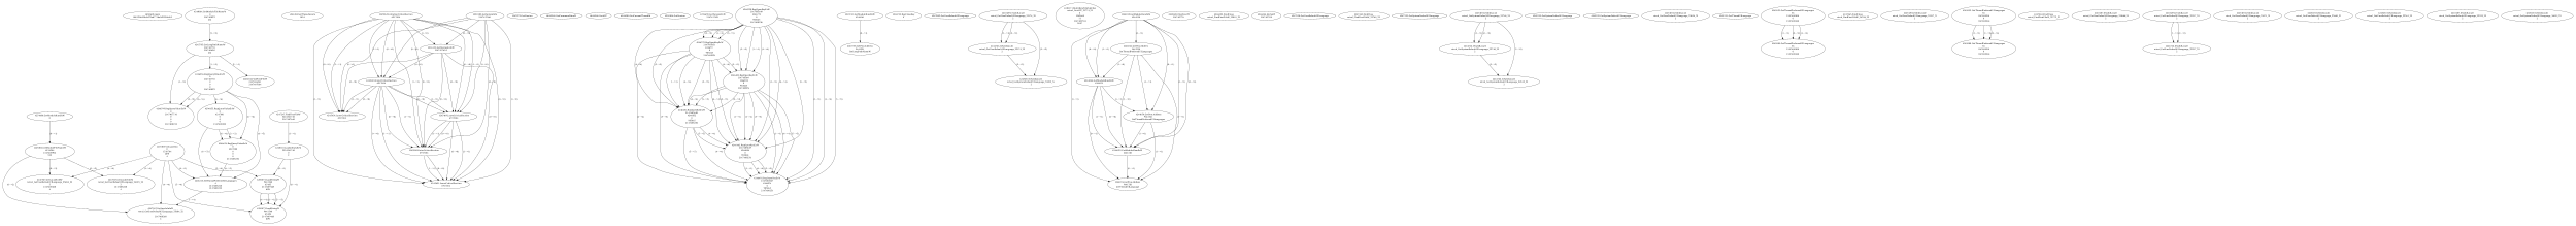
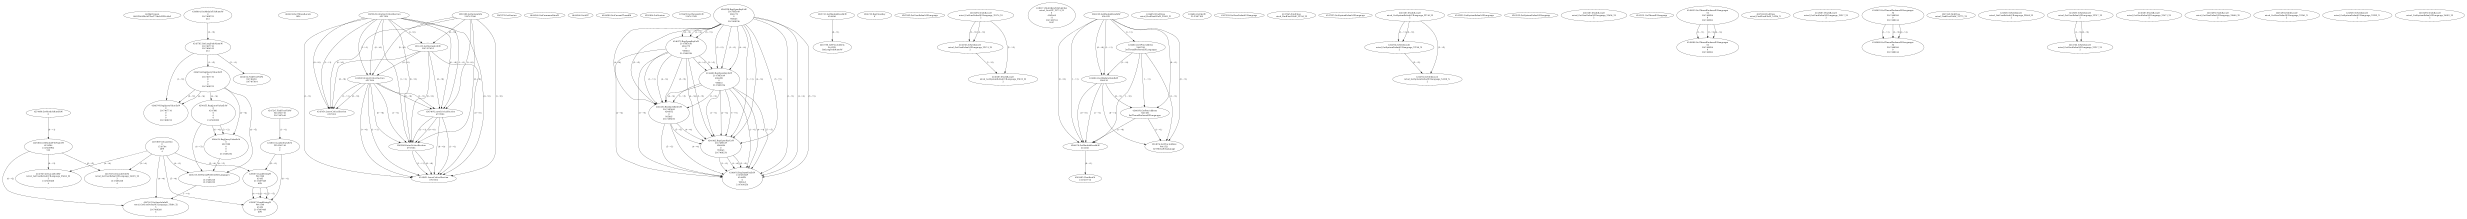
  digraph {
    fontname="PT Serif"
    node [fontname="PT Serif"]
    edge [fontname="PT Serif"]
    n1 [label="6850628.main\n00013b0490c8d79ad771da5d99544dc2"]
    n2 [label="4254480.GetModuleHandleW\n0"]
    n3 [label="4243306.GetModuleFileNameW\n4194304\n2147408904\n522"]
    n4 [label="4247567.GetLocaleInfoW\nretval_GetUserDefaultUILanguage_33484_32\n3\n2147408268\n4"]
    n5 [label="4247567.GetLocaleInfoW\nretval_GetUserDefaultUILanguage_34225_32\n3\n2147408268\n4"]
    n6 [label="4247567.GetLocaleInfoW\nretval_GetUserDefaultUILanguage_33684_32\n3\n2147408268\n4"]
    n7 [label="6844434.SetThreadLocale\n1024"]
    n8 [label="4243965.InitializeCriticalSection\n6917004"]
    n9 [label="4214413.GetStartupInfoW\n2147417624"]
    n10 [label="4245418.EnterCriticalSection\n6917004"]
    n11 [label="4245469.LeaveCriticalSection\n6917004"]
    n12 [label="4245454.LeaveCriticalSection\n6917004"]
    n13 [label="4245580.EnterCriticalSection\n6917004"]
    n14 [label="4245621.LeaveCriticalSection\n6917004"]
    n15 [label="4250188.GetSystemInfo\n2147417660"]
    n16 [label="4243979.GetVersion\n"]
    n17 [label="6844540.GetCommandLineW\n"]
    n18 [label="6844560.GetACP\n"]
    n19 [label="6844580.GetCurrentThreadId\n"]
    n20 [label="4250204.GetVersion\n"]
    n21 [label="4276690.GetVersionExW\n2147417420"]
    n22 [label="4248064.GetModuleFileNameW\n0\n2147408370\n261"]
    n23 [label="4245785.GetLongPathNameW\n2147407710\n2147406542\n261"]
    n24 [label="4246556.RegQueryValueExW\n0\n2147407710\n0\n0\n0\n2147408232"]
    n25 [label="4246599.RegQueryValueExW\n0\n2147407710\n0\n0\n0\n2147408232"]
    n26 [label="4246014.FindFirstFileW\n2147406542\n2147407064"]
    n27 [label="4215383.VirtualAlloc\n0\n1310704\n4096\n4"]
    n28 [label="4250073.LoadStringW\n9441340\n65485\n2147409468\n4096"]
    n29 [label="4250073.LoadStringW\n9441340\n65484\n2147409468\n4096"]
    n30 [label="4245215.SetThreadPreferredUILanguages\n4\n2147408220\n2147408232"]
    n31 [label="4246338.RegOpenKeyExW\n2147483649\n4246772\n0\n983065\n2147408236"]
    n32 [label="4246372.RegOpenKeyExW\n2147483650\n4246772\n0\n983065\n2147408236"]
    n33 [label="4246402.RegOpenKeyExW\n2147483649\n4246832\n0\n983065\n2147408236"]
    n34 [label="4246432.RegOpenKeyExW\n2147483650\n4246832\n0\n983065\n2147408236"]
    n35 [label="4246462.RegOpenKeyExW\n2147483649\n4246884\n0\n983065\n2147408236"]
    n36 [label="4246492.RegOpenKeyExW\n2147483649\n4246936\n0\n983065\n2147408236"]
    n37 [label="4245741.GetModuleHandleW\n4246160"]
    n38 [label="4245758.GetProcAddress\n9441320\nGetLongPathNameW"]
    n39 [label="4296635.RegQueryValueExW\n0\n4247000\n0\n0\n0\n2147408232"]
    n40 [label="4246676.RegQueryValueExW\n0\n4247000\n0\n0\n0\n2147408232"]
    n41 [label="4246722.RegCloseKey\n0"]
    n42 [label="4247883.GetUserDefaultUILanguage\n"]
    n43 [label="4245487.IsValidLocale\nretval_GetUserDefaultUILanguage_33174_32\n2"]
    n44 [label="4244766.IsValidLocale\nretval_GetUserDefaultUILanguage_33174_32\n2"]
    n45 [label="4245487.IsValidLocale\nretval_GetSystemDefaultUILanguage_33813_32\n2"]
    n46 [label="4250171.MultiByteToWideChar\nretval_GetACP_32774_32\n0\n4243668\n11\n2147403704\n2047"]
    n47 [label="4244018.GetModuleHandleW\n4244120"]
    n48 [label="4244024.GetProcAddress\n9441320\nGetThreadPreferredUILanguages"]
    n49 [label="4244044.GetModuleHandleW\n4244120"]
    n50 [label="4244050.GetProcAddress\n9441320\nSetThreadPreferredUILanguages"]
    n51 [label="4244070.GetModuleHandleW\n4244120"]
    n52 [label="4244076.GetProcAddress\n9441320\nGetThreadUILanguage"]
    n53 [label="4245683.CharNextW\n2147407716"]
    n54 [label="4246032.FindClose\nretval_FindFirstFileW_32801_32"]
    n55 [label="4246044.lstrlenW\n2147407108"]
    n56 [label="4247558.GetUserDefaultUILanguage\n"]
    n57 [label="4247247.FindFirstFileW\n3224341740\n2147407640"]
    n58 [label="4248145.LoadLibraryExW\n3224341740\n0\n2"]
    n59 [label="4247263.FindClose\nretval_FindFirstFileW_33760_32"]
    n60 [label="4247923.GetSystemDefaultUILanguage\n"]
    n61 [label="4245487.IsValidLocale\nretval_GetSystemDefaultUILanguage_33740_32\n2"]
    n62 [label="4244766.IsValidLocale\nretval_GetSystemDefaultUILanguage_33740_32\n2"]
    n63 [label="4244766.IsValidLocale\nretval_GetSystemDefaultUILanguage_34318_32\n2"]
    n64 [label="4245525.GetSystemDefaultUILanguage\n"]
    n65 [label="4245552.GetSystemDefaultUILanguage\n"]
    n66 [label="4245487.IsValidLocale\nretval_GetUserDefaultUILanguage_33694_32\n2"]
    n67 [label="4245121.GetThreadUILanguage\n"]
    n68 [label="4245059.GetThreadPreferredUILanguages\n56\n2147408200\n0\n2147408240"]
    n69 [label="4245088.GetThreadPreferredUILanguages\n56\n2147408200\n0\n2147408240"]
    n70 [label="4247263.FindClose\nretval_FindFirstFileW_34326_32"]
    n71 [label="4245487.IsValidLocale\nretval_GetUserDefaultUILanguage_32917_32\n2"]
    n72 [label="4245059.GetThreadPreferredUILanguages\n56\n2147408200\n0\n2147408244"]
    n73 [label="4245088.GetThreadPreferredUILanguages\n56\n2147408200\n0\n2147408244"]
    n74 [label="4247263.FindClose\nretval_FindFirstFileW_33773_32"]
    n75 [label="4245487.IsValidLocale\nretval_GetUserDefaultUILanguage_32868_32\n2"]
    n76 [label="4245487.IsValidLocale\nretval_GetUserDefaultUILanguage_33317_32\n2"]
    n77 [label="4244766.IsValidLocale\nretval_GetUserDefaultUILanguage_33317_32\n2"]
    n78 [label="4245487.IsValidLocale\nretval_GetUserDefaultUILanguage_33471_32\n2"]
    n79 [label="4245487.IsValidLocale\nretval_GetUserDefaultUILanguage_33600_32\n2"]
    n80 [label="4245487.IsValidLocale\nretval_GetUserDefaultUILanguage_33361_32\n2"]
    n81 [label="4245487.IsValidLocale\nretval_GetSystemDefaultUILanguage_33929_32\n2"]
    n82 [label="4245487.IsValidLocale\nretval_GetSystemDefaultUILanguage_34055_32\n2"]
    n2 -> n3 [label="(0-->1)"]
    n3 -> n4 [label="(0-->2)"]
    n3 -> n5 [label="(0-->2)"]
    n3 -> n6 [label="(0-->2)"]
    n8 -> n9 [label="(0-->0)"]
    n8 -> n10 [label="(1-->1)"]
    n8 -> n10 [label="(0-->0)"]
    n8 -> n11 [label="(1-->1)"]
    n8 -> n11 [label="(0-->0)"]
    n8 -> n12 [label="(1-->1)"]
    n8 -> n12 [label="(0-->0)"]
    n8 -> n13 [label="(1-->1)"]
    n8 -> n13 [label="(0-->0)"]
    n8 -> n14 [label="(1-->1)"]
    n8 -> n14 [label="(0-->0)"]
    n9 -> n10 [label="(0-->0)"]
    n9 -> n11 [label="(0-->0)"]
    n9 -> n12 [label="(0-->0)"]
    n9 -> n13 [label="(0-->0)"]
    n9 -> n14 [label="(0-->0)"]
    n10 -> n11 [label="(1-->1)"]
    n10 -> n11 [label="(0-->0)"]
    n10 -> n12 [label="(1-->1)"]
    n10 -> n12 [label="(0-->0)"]
    n10 -> n13 [label="(1-->1)"]
    n10 -> n13 [label="(0-->0)"]
    n10 -> n14 [label="(1-->1)"]
    n10 -> n14 [label="(0-->0)"]
    n11 -> n13 [label="(1-->1)"]
    n11 -> n13 [label="(0-->0)"]
    n11 -> n14 [label="(1-->1)"]
    n11 -> n14 [label="(0-->0)"]
    n13 -> n14 [label="(1-->1)"]
    n13 -> n14 [label="(0-->0)"]
    n15 -> n9 [label="(0-->0)"]
    n15 -> n10 [label="(0-->0)"]
    n15 -> n11 [label="(0-->0)"]
    n15 -> n12 [label="(0-->0)"]
    n15 -> n13 [label="(0-->0)"]
    n15 -> n14 [label="(0-->0)"]
    n22 -> n23 [label="(3-->3)"]
    n23 -> n24 [label="(1-->2)"]
    n23 -> n25 [label="(1-->2)"]
    n23 -> n26 [label="(2-->1)"]
    n24 -> n25 [label="(2-->2)"]
    n24 -> n25 [label="(6-->6)"]
    n24 -> n30 [label="(6-->3)"]
    n24 -> n39 [label="(6-->6)"]
    n24 -> n40 [label="(6-->6)"]
    n27 -> n4 [label="(4-->4)"]
    n27 -> n5 [label="(4-->4)"]
    n27 -> n6 [label="(4-->4)"]
    n27 -> n28 [label="(3-->4)"]
    n27 -> n29 [label="(3-->4)"]
    n27 -> n30 [label="(4-->1)"]
    n28 -> n29 [label="(1-->1)"]
    n28 -> n29 [label="(3-->3)"]
    n28 -> n29 [label="(4-->4)"]
    n30 -> n6 [label="(1-->4)"]
    n31 -> n32 [label="(2-->2)"]
    n31 -> n32 [label="(4-->4)"]
    n31 -> n32 [label="(5-->5)"]
    n31 -> n33 [label="(1-->1)"]
    n31 -> n33 [label="(4-->4)"]
    n31 -> n33 [label="(5-->5)"]
    n31 -> n34 [label="(4-->4)"]
    n31 -> n34 [label="(5-->5)"]
    n31 -> n35 [label="(1-->1)"]
    n31 -> n35 [label="(4-->4)"]
    n31 -> n35 [label="(5-->5)"]
    n31 -> n36 [label="(1-->1)"]
    n31 -> n36 [label="(4-->4)"]
    n31 -> n36 [label="(5-->5)"]
    n32 -> n33 [label="(4-->4)"]
    n32 -> n33 [label="(5-->5)"]
    n32 -> n34 [label="(1-->1)"]
    n32 -> n34 [label="(4-->4)"]
    n32 -> n34 [label="(5-->5)"]
    n32 -> n35 [label="(4-->4)"]
    n32 -> n35 [label="(5-->5)"]
    n32 -> n36 [label="(4-->4)"]
    n32 -> n36 [label="(5-->5)"]
    n33 -> n34 [label="(2-->2)"]
    n33 -> n34 [label="(4-->4)"]
    n33 -> n34 [label="(5-->5)"]
    n33 -> n35 [label="(1-->1)"]
    n33 -> n35 [label="(4-->4)"]
    n33 -> n35 [label="(5-->5)"]
    n33 -> n36 [label="(1-->1)"]
    n33 -> n36 [label="(4-->4)"]
    n33 -> n36 [label="(5-->5)"]
    n34 -> n35 [label="(4-->4)"]
    n34 -> n35 [label="(5-->5)"]
    n34 -> n36 [label="(4-->4)"]
    n34 -> n36 [label="(5-->5)"]
    n35 -> n36 [label="(1-->1)"]
    n35 -> n36 [label="(4-->4)"]
    n35 -> n36 [label="(5-->5)"]
    n37 -> n38 [label="(0-->1)"]
    n39 -> n30 [label="(6-->3)"]
    n39 -> n40 [label="(2-->2)"]
    n39 -> n40 [label="(6-->6)"]
    n40 -> n30 [label="(6-->3)"]
    n43 -> n44 [label="(1-->1)"]
    n43 -> n44 [label="(2-->2)"]
    n43 -> n45 [label="(2-->2)"]
    n44 -> n45 [label="(2-->2)"]
    n47 -> n48 [label="(0-->1)"]
    n47 -> n49 [label="(1-->1)"]
    n47 -> n49 [label="(0-->0)"]
    n47 -> n50 [label="(0-->1)"]
    n47 -> n51 [label="(1-->1)"]
    n47 -> n51 [label="(0-->0)"]
    n47 -> n52 [label="(0-->1)"]
    n48 -> n49 [label="(1-->0)"]
    n48 -> n50 [label="(1-->1)"]
    n48 -> n51 [label="(1-->0)"]
    n48 -> n52 [label="(1-->1)"]
    n49 -> n50 [label="(0-->1)"]
    n49 -> n51 [label="(1-->1)"]
    n49 -> n51 [label="(0-->0)"]
    n49 -> n52 [label="(0-->1)"]
    n50 -> n51 [label="(1-->0)"]
    n50 -> n52 [label="(1-->1)"]
-   n51 -> n52 [label="(0-->1)"]
+   n51 -> n53 [label="(0-->1)"]
    n57 -> n58 [label="(1-->1)"]
    n58 -> n28 [label="(0-->1)"]
    n58 -> n29 [label="(0-->1)"]
    n61 -> n62 [label="(1-->1)"]
    n61 -> n62 [label="(2-->2)"]
    n61 -> n63 [label="(2-->2)"]
    n62 -> n63 [label="(2-->2)"]
    n68 -> n69 [label="(1-->1)"]
    n68 -> n69 [label="(2-->2)"]
    n68 -> n69 [label="(4-->4)"]
    n72 -> n73 [label="(1-->1)"]
    n72 -> n73 [label="(2-->2)"]
    n72 -> n73 [label="(4-->4)"]
    n76 -> n77 [label="(1-->1)"]
    n76 -> n77 [label="(2-->2)"]
  }
